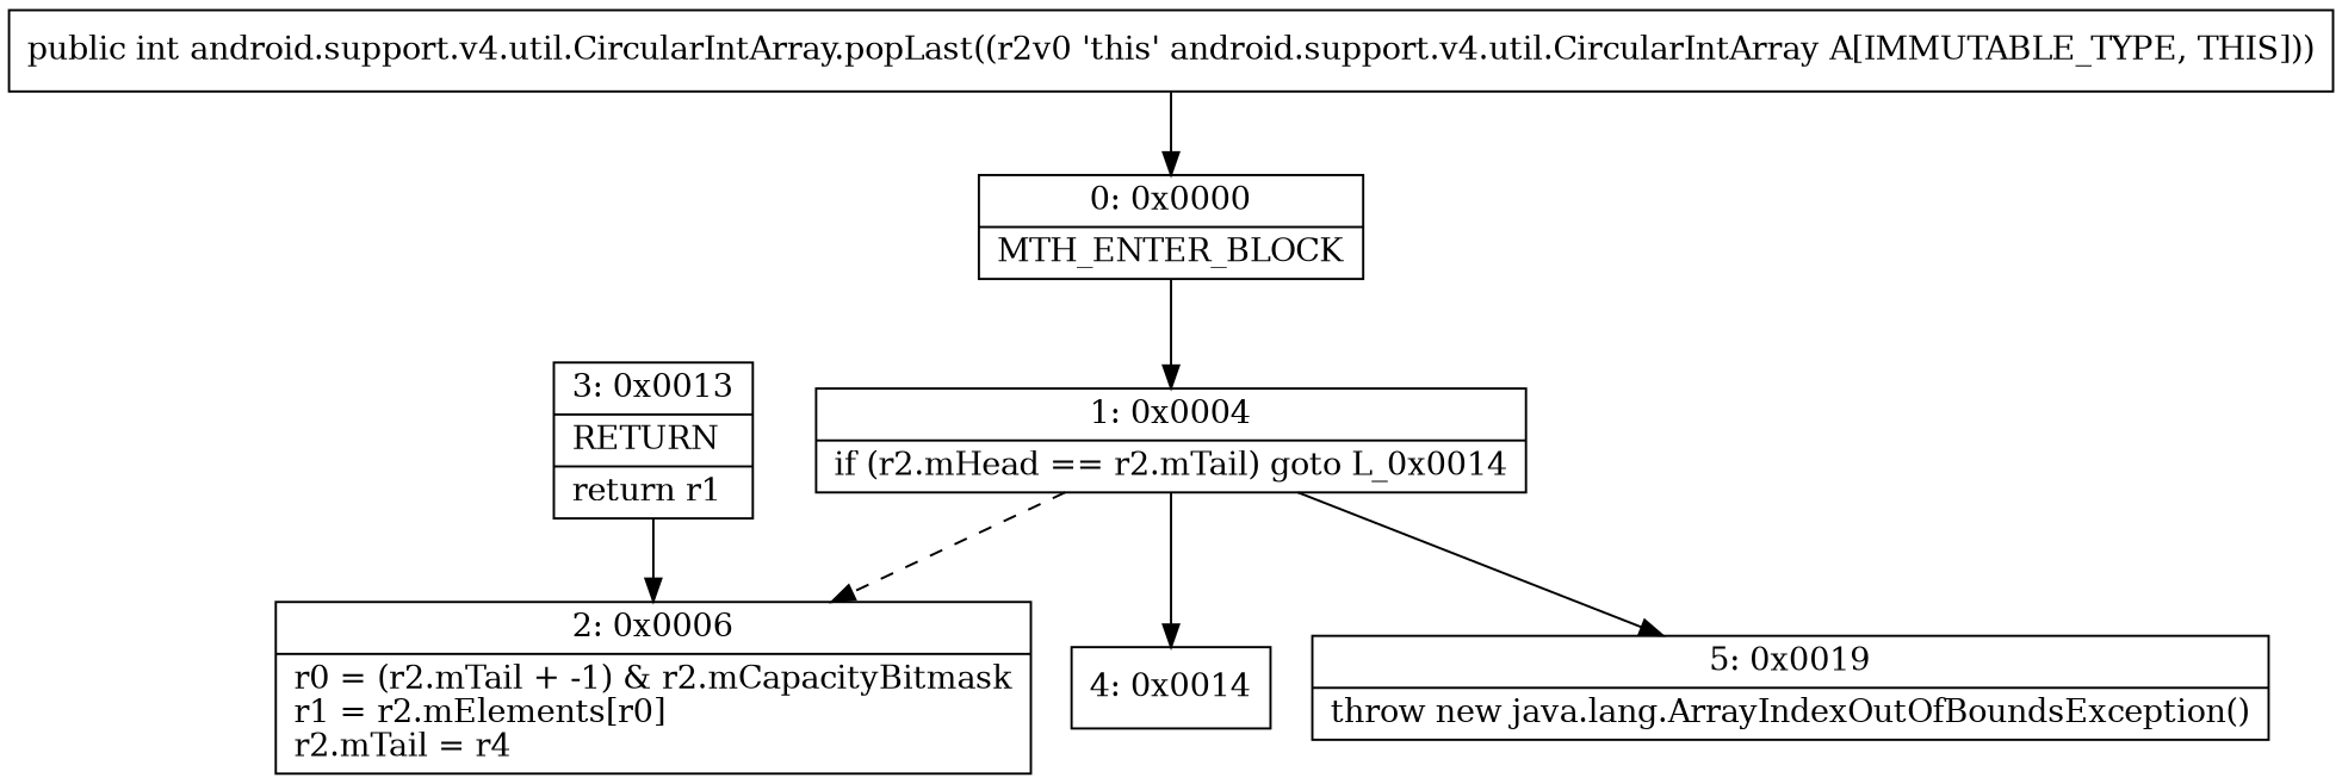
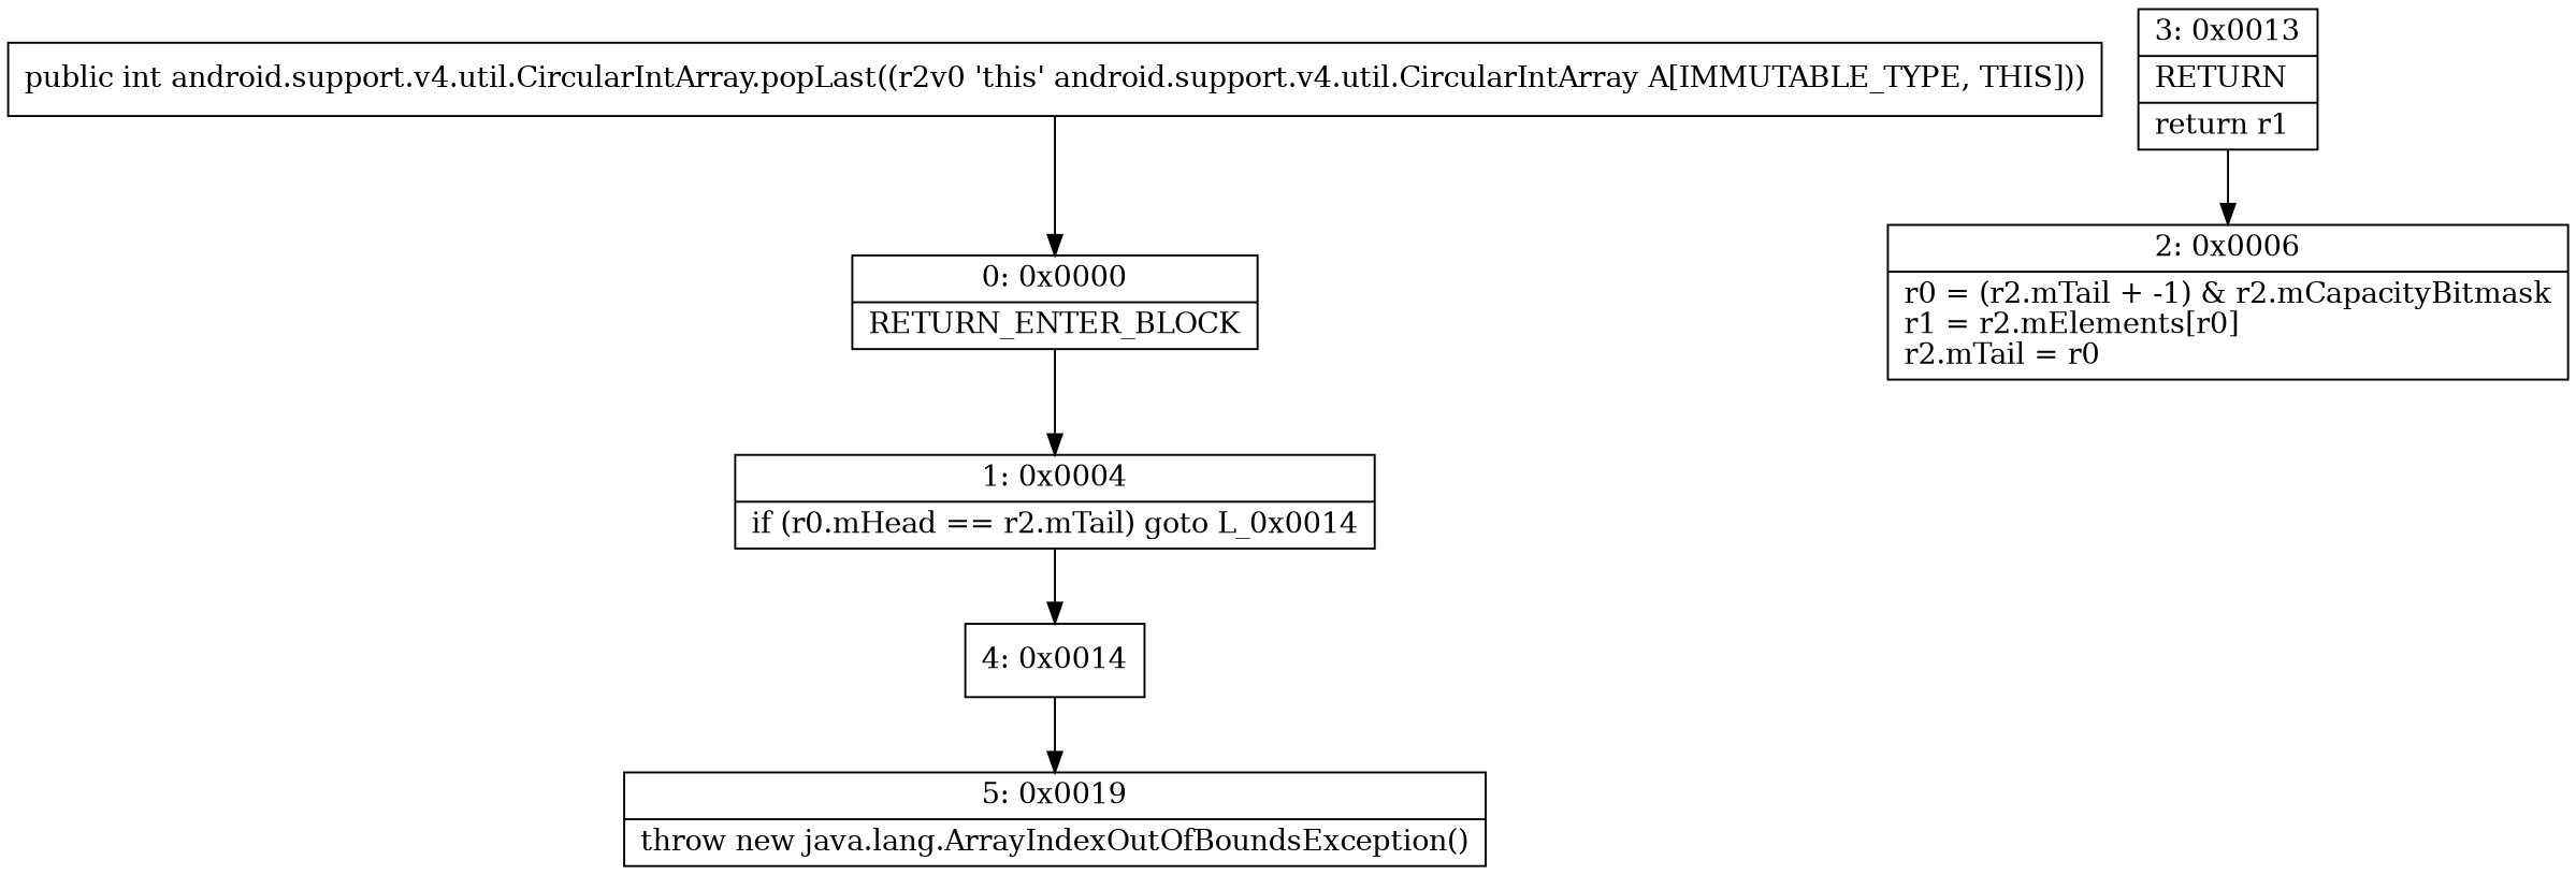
  digraph {
    node [shape=record]
-   n1 [label="{0\:\ 0x0000|MTH_ENTER_BLOCK\l}"]
-   n2 [label="{1\:\ 0x0004|if (r2.mHead == r2.mTail) goto L_0x0014\l}"]
-   n3 [label="{2\:\ 0x0006|r0 = (r2.mTail + \-1) & r2.mCapacityBitmask\lr1 = r2.mElements[r0]\lr2.mTail = r4\l}"]
+   n1 [label="{0\:\ 0x0000|RETURN_ENTER_BLOCK\l}"]
+   n2 [label="{1\:\ 0x0004|if (r0.mHead == r2.mTail) goto L_0x0014\l}"]
+   n3 [label="{2\:\ 0x0006|r0 = (r2.mTail + \-1) & r2.mCapacityBitmask\lr1 = r2.mElements[r0]\lr2.mTail = r0\l}"]
    n4 [label="{4\:\ 0x0014}"]
    n5 [label="{5\:\ 0x0019|throw new java.lang.ArrayIndexOutOfBoundsException()\l}"]
    n6 [label="{3\:\ 0x0013|RETURN\l|return r1\l}"]
    n7 [label="{public int android.support.v4.util.CircularIntArray.popLast((r2v0 'this' android.support.v4.util.CircularIntArray A[IMMUTABLE_TYPE, THIS])) }"]
    n1 -> n2
-   n2 -> n3 [style=dashed]
    n2 -> n4
-   n2 -> n5
+   n4 -> n5
    n6 -> n3
    n7 -> n1
  }
